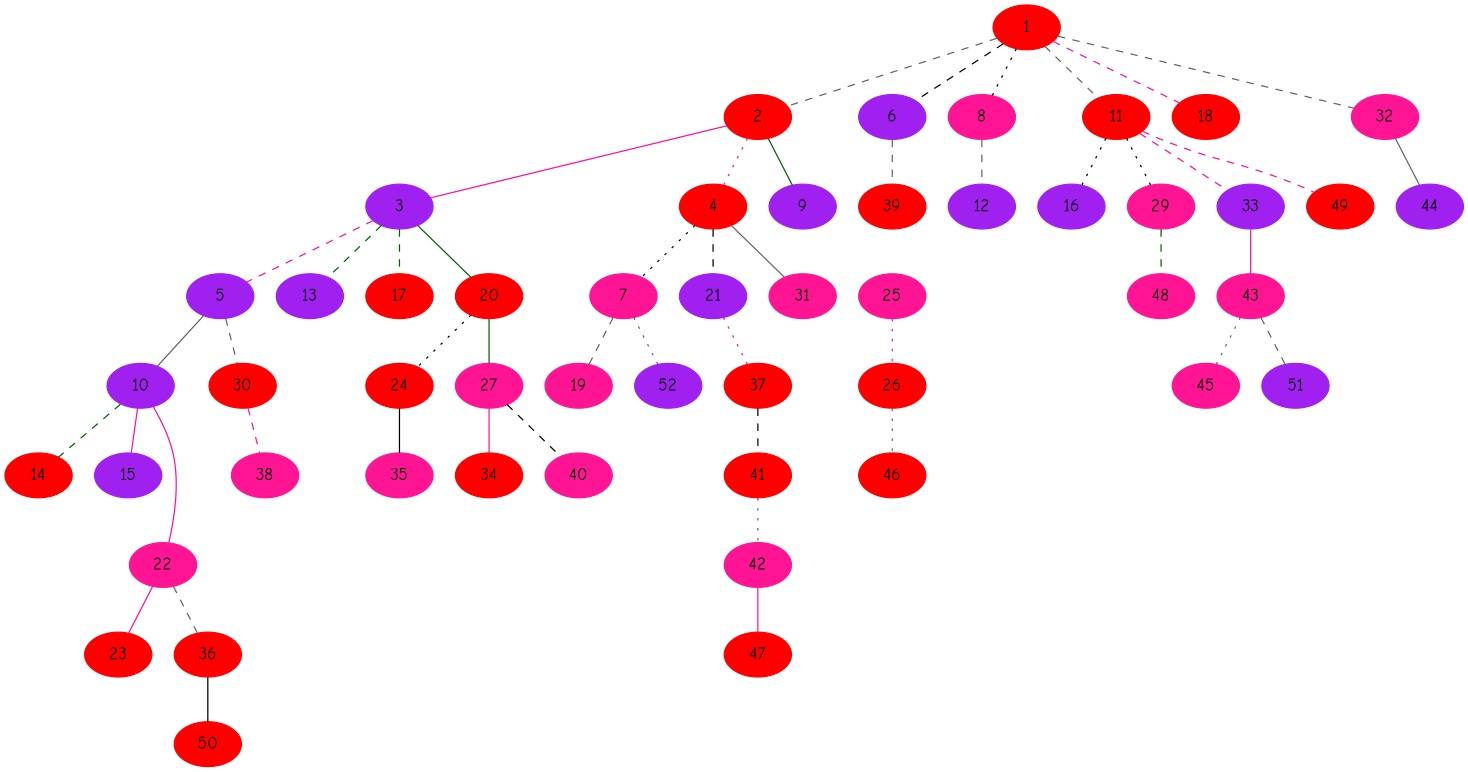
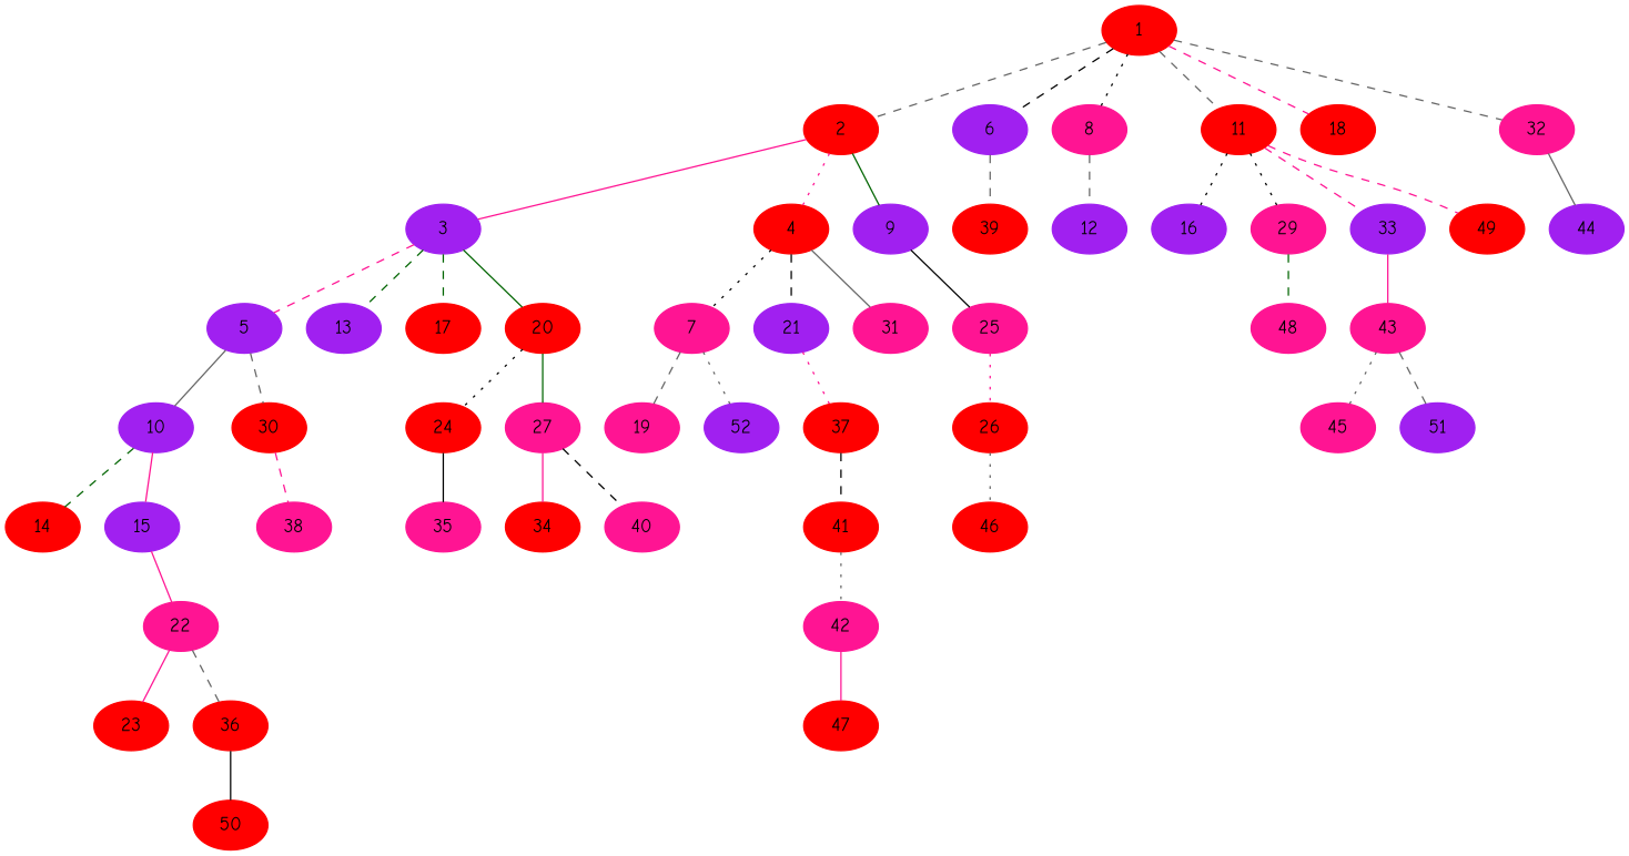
  graph {
    fontname="Comic Neue"
    node [color=red fontname="Comic Neue" style=filled]
    edge [color=gray40 fontname="Comic Neue" style=dashed]
    1
    2
    6 [color=purple]
    8 [color=deeppink]
    11
    18
    32 [color=deeppink]
    3 [color=purple]
    4
    9 [color=purple]
    39
    12 [color=purple]
    16 [color=purple]
    29 [color=deeppink]
    33 [color=purple]
    49
    44 [color=purple]
    5 [color=purple]
    13 [color=purple]
    17
    20
    7 [color=deeppink]
    21 [color=purple]
    31 [color=deeppink]
    25 [color=deeppink]
    10 [color=purple]
    30
    24
    27 [color=deeppink]
    19 [color=deeppink]
    52 [color=purple]
    37
    14
    15 [color=purple]
    38 [color=deeppink]
    26
    22 [color=deeppink]
    48 [color=deeppink]
    43 [color=deeppink]
    23
    36
    35 [color=deeppink]
    34
    40 [color=deeppink]
    41
    50
    46
    45 [color=deeppink]
    51 [color=purple]
    42 [color=deeppink]
    47
    1 -- 2
    1 -- 6 [color=black]
    1 -- 8 [color=black style=dotted]
    1 -- 11
    1 -- 18 [color=deeppink]
    1 -- 32
    2 -- 3 [color=deeppink style=solid]
    2 -- 4 [color=deeppink style=dotted]
    2 -- 9 [color=darkgreen style=solid]
    6 -- 39
    8 -- 12
    11 -- 16 [color=black style=dotted]
    11 -- 29 [color=black style=dotted]
    11 -- 33 [color=deeppink]
    11 -- 49 [color=deeppink]
    32 -- 44 [style=solid]
    3 -- 5 [color=deeppink]
    3 -- 13 [color=darkgreen]
    3 -- 17 [color=darkgreen]
    3 -- 20 [color=darkgreen style=solid]
    4 -- 7 [color=black style=dotted]
    4 -- 21 [color=black]
    4 -- 31 [style=solid]
+   9 -- 25 [color=black style=solid]
    29 -- 48 [color=darkgreen]
    33 -- 43 [color=deeppink style=solid]
    5 -- 10 [style=solid]
    5 -- 30
    20 -- 24 [color=black style=dotted]
    20 -- 27 [color=darkgreen style=solid]
    7 -- 19
    7 -- 52 [style=dotted]
    21 -- 37 [color=deeppink style=dotted]
    25 -- 26 [color=deeppink style=dotted]
    10 -- 14 [color=darkgreen]
    10 -- 15 [color=deeppink style=solid]
    30 -- 38 [color=deeppink]
    24 -- 35 [color=black style=solid]
    27 -- 34 [color=deeppink style=solid]
    27 -- 40 [color=black]
    37 -- 41 [color=black]
-   10 -- 22 [color=deeppink style=solid]
+   15 -- 22 [color=deeppink style=solid]
    26 -- 46 [style=dotted]
    22 -- 23 [color=deeppink style=solid]
    22 -- 36
    43 -- 45 [style=dotted]
    43 -- 51
    36 -- 50 [color=black style=solid]
    41 -- 42 [style=dotted]
    42 -- 47 [color=deeppink style=solid]
  }
